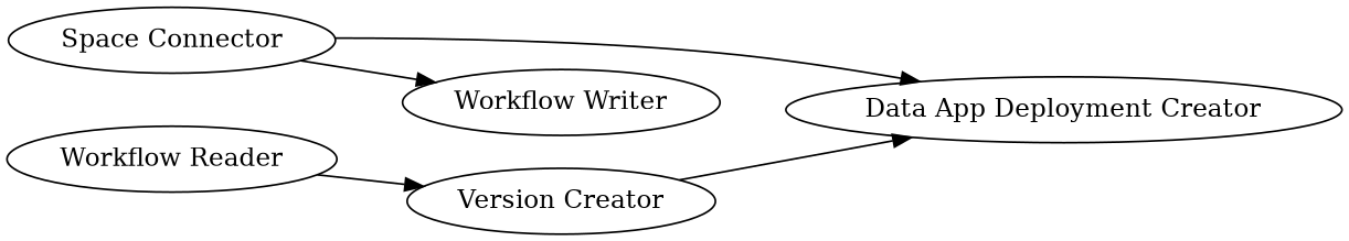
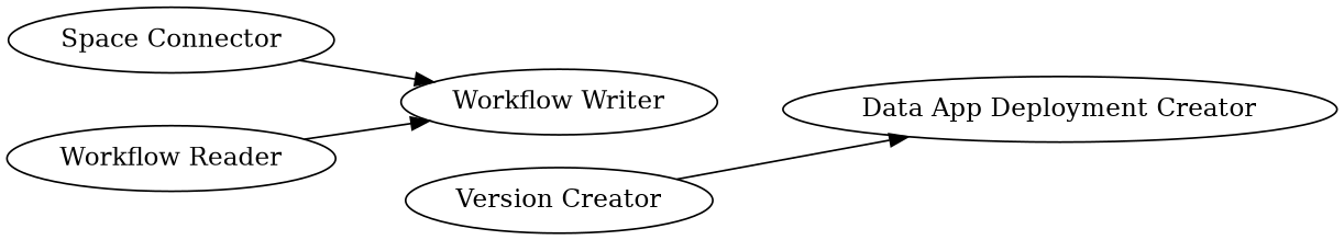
  digraph {
    rankdir=LR
    n1 [label="Data App Deployment Creator"]
    n2 [label="Space Connector"]
    n3 [label="Workflow Writer"]
    n4 [label="Version Creator"]
    n5 [label="Workflow Reader"]
-   n2 -> n1
    n2 -> n3
    n4 -> n1
-   n5 -> n4
+   n5 -> n3
  }
